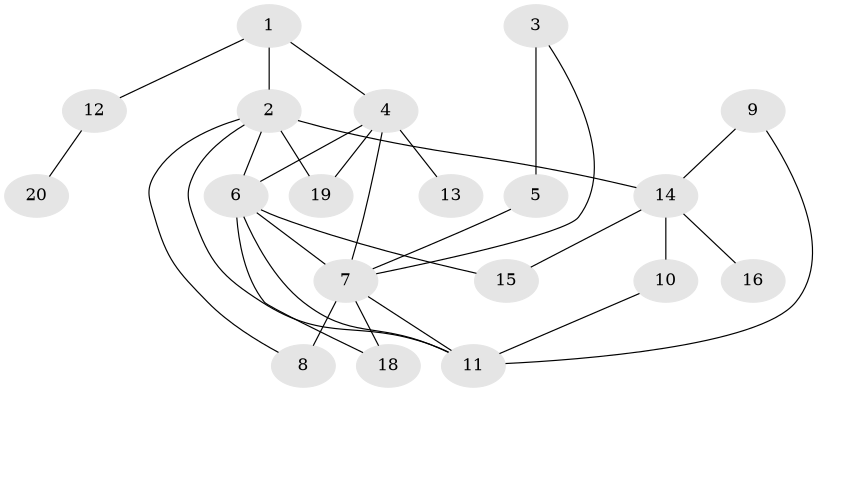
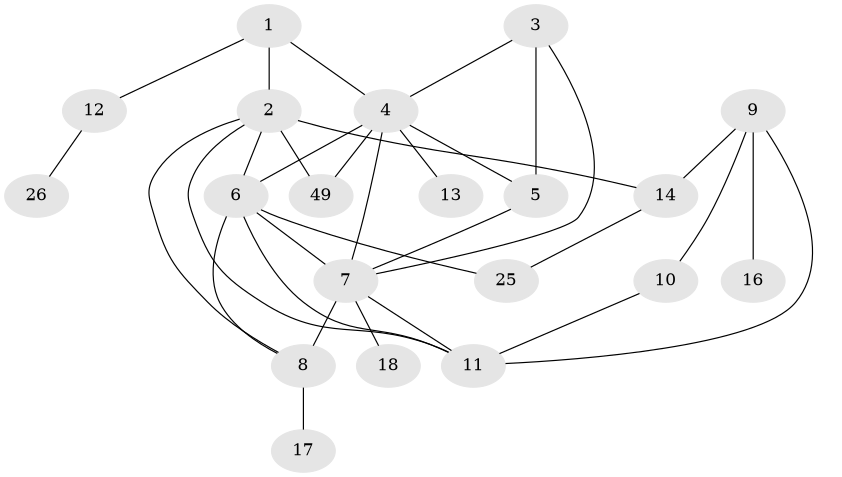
  graph {
    node [color=gray90 style=filled]
    edge [weight=1.0]
    1
    2
    4
    12
    6
    8
    11
    14
-   19
+   19 [label=49]
    5
    7
    13
-   20
-   15
+   20 [label=26]
+   15 [label=25]
+   17
    3
    18
    9
    10
    16
    1 -- 2 [weight=2.0]
    1 -- 4
    1 -- 12
    2 -- 6
    2 -- 8
    2 -- 11
    2 -- 14 [weight=2.0]
    2 -- 19
    4 -- 6
    4 -- 19
+   4 -- 5
    4 -- 7
    4 -- 13
    12 -- 20
-   6 -- 18
+   6 -- 8
    6 -- 11 [weight=2.0]
    6 -- 7 [weight=2.0]
    6 -- 15
+   8 -- 17
    14 -- 15
    5 -- 7
    7 -- 8 [weight=6.0]
    7 -- 11
    7 -- 18
+   3 -- 4
    3 -- 5
    3 -- 7
    9 -- 11
    9 -- 14
-   14 -- 10
-   14 -- 16
+   9 -- 10
+   9 -- 16
    10 -- 11
  }
